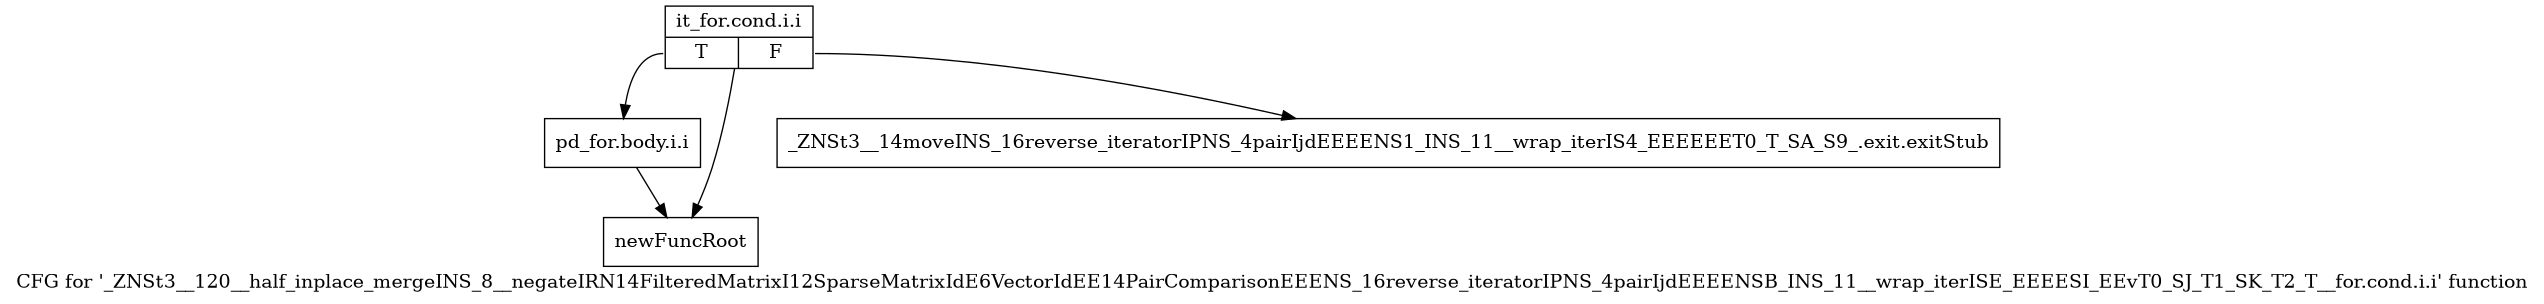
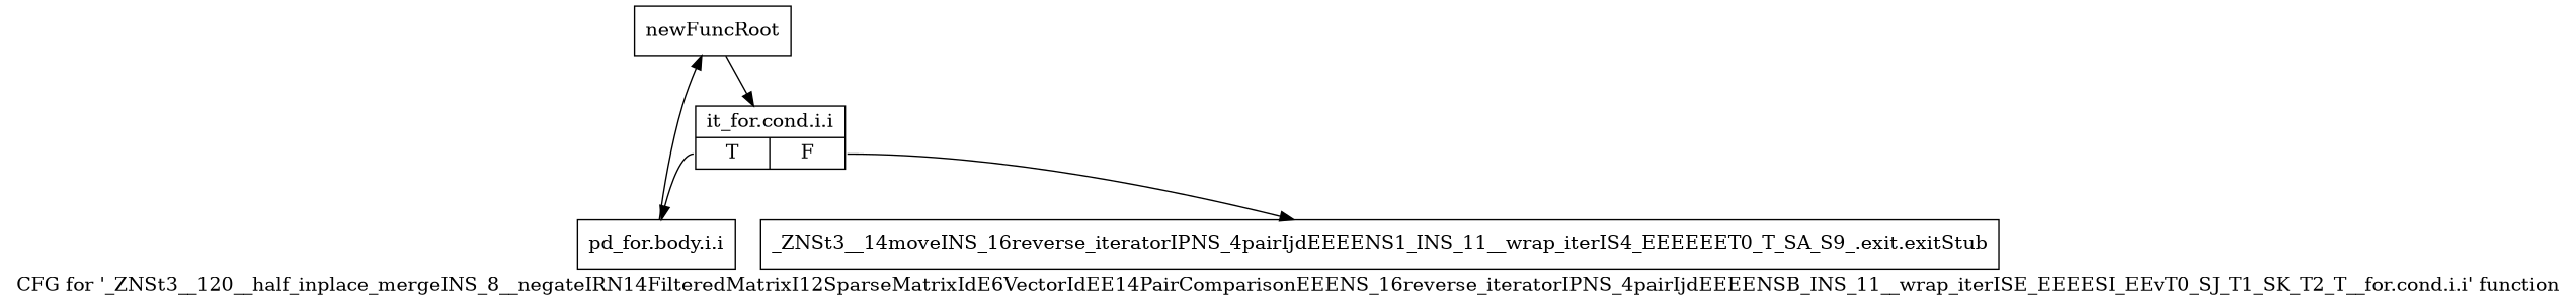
  digraph {
    label="CFG for '_ZNSt3__120__half_inplace_mergeINS_8__negateIRN14FilteredMatrixI12SparseMatrixIdE6VectorIdEE14PairComparisonEEENS_16reverse_iteratorIPNS_4pairIjdEEEENSB_INS_11__wrap_iterISE_EEEESI_EEvT0_SJ_T1_SK_T2_T__for.cond.i.i' function"
    node [shape=record]
    n1 [label="{newFuncRoot}"]
    n2 [label="{it_for.cond.i.i|{<s0>T|<s1>F}}"]
    n3 [label="{_ZNSt3__14moveINS_16reverse_iteratorIPNS_4pairIjdEEEENS1_INS_11__wrap_iterIS4_EEEEEET0_T_SA_S9_.exit.exitStub}"]
    n4 [label="{pd_for.body.i.i}"]
-   n2 -> n1
+   n1 -> n2
    n2 -> n3 [tailport=s1]
    n2 -> n4 [tailport=s0]
    n4 -> n1
  }
